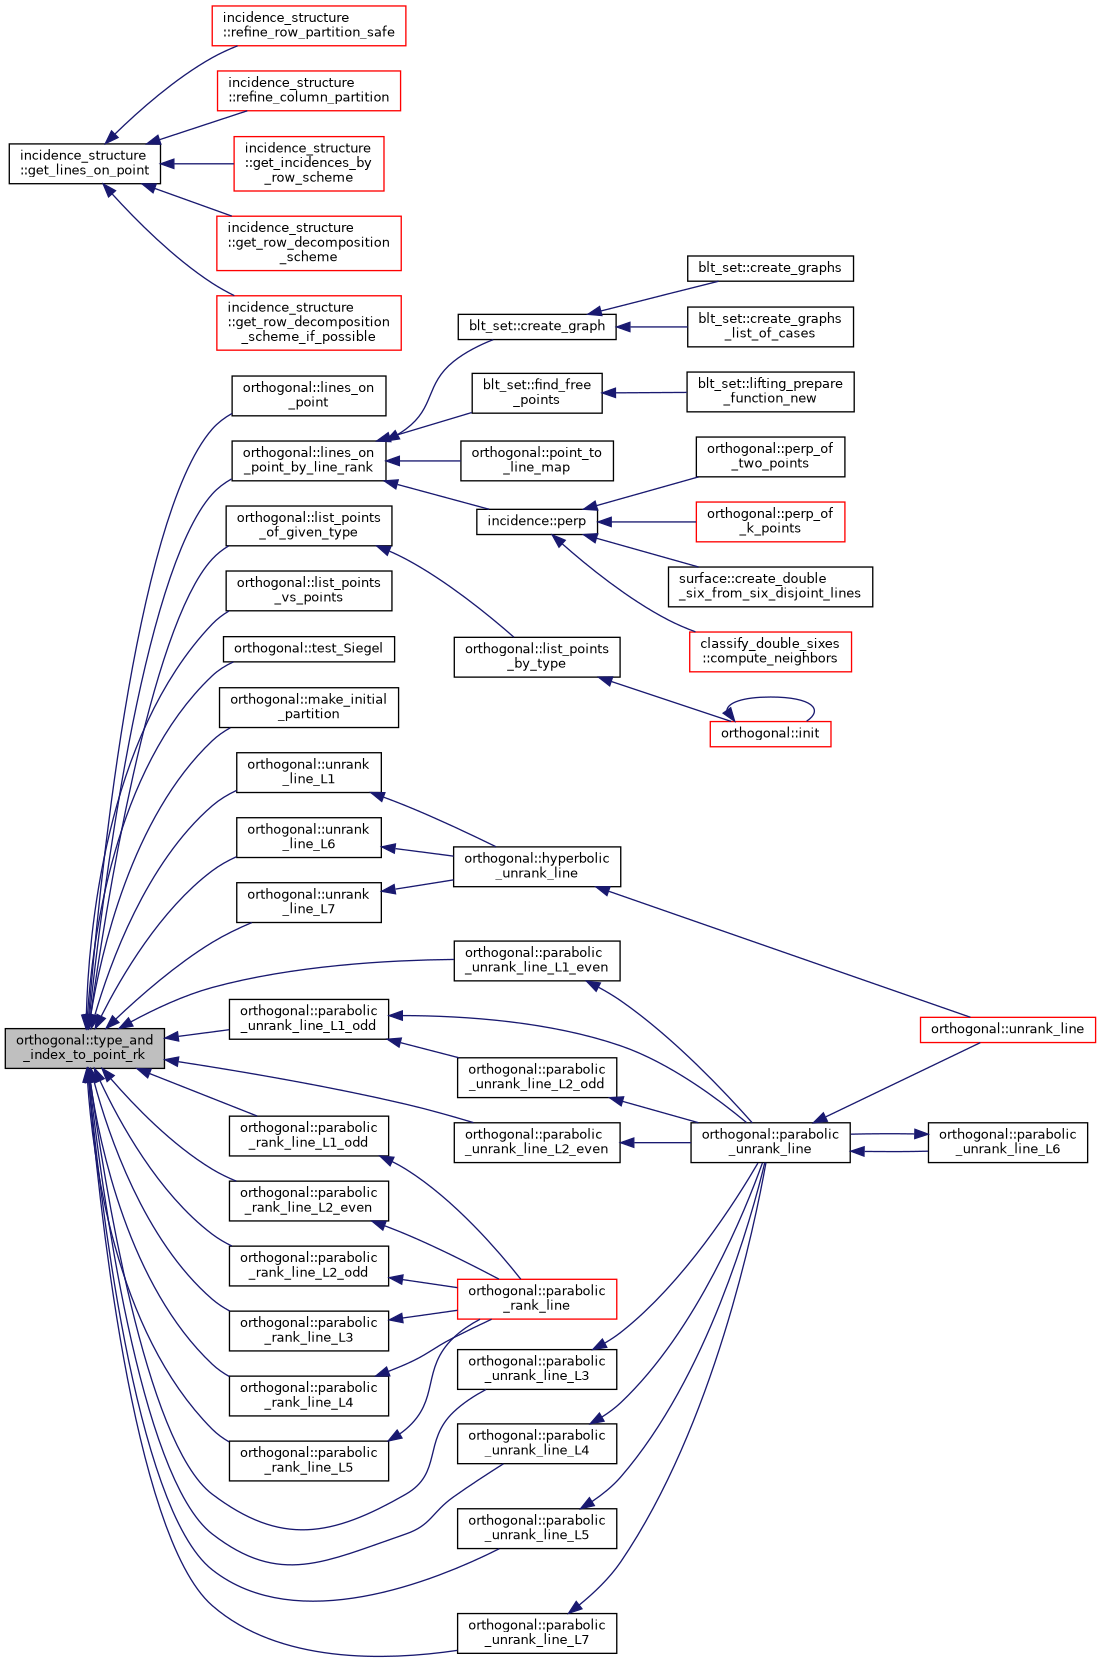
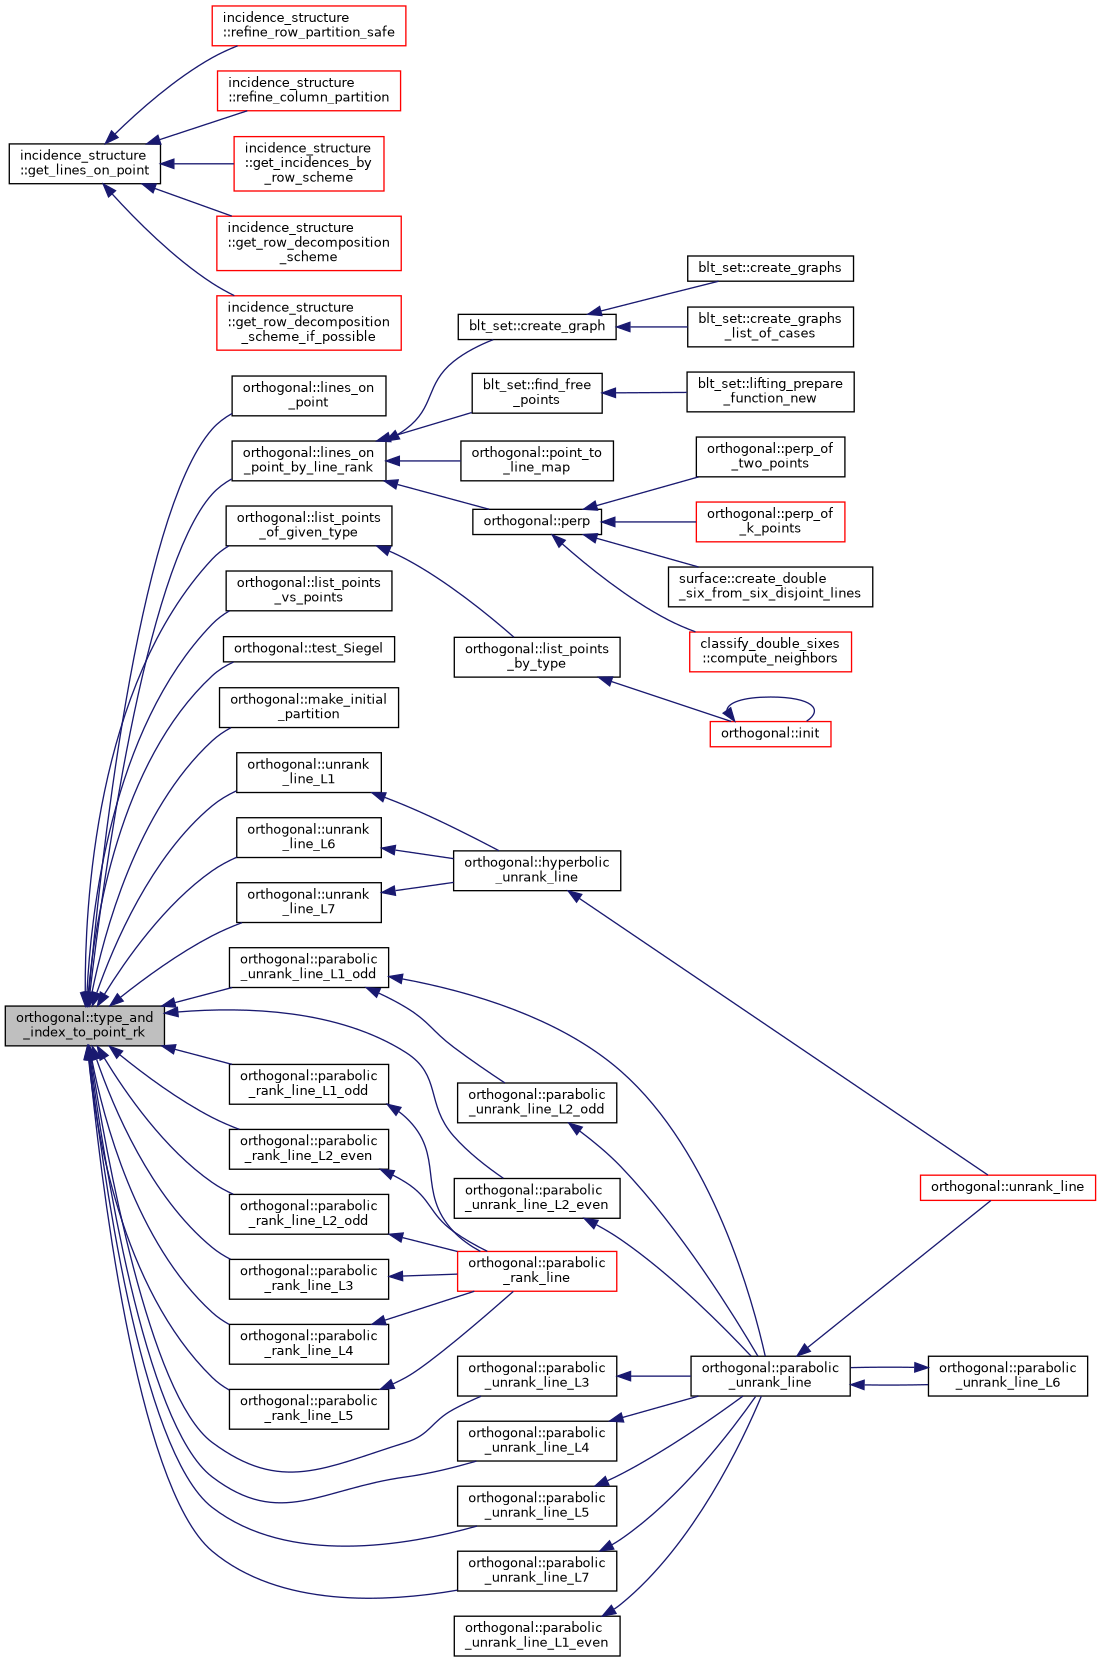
  digraph {
    rankdir=LR
    node [color=black fillcolor=white fontname=Helvetica fontsize=10 shape=record style=filled]
    edge [color=midnightblue dir=back fontname=Helvetica fontsize=10 labelfontname=Helvetica labelfontsize=10 style=solid]
    n1 [fillcolor=grey75 fontcolor=black height=0.2 label="orthogonal::type_and\l_index_to_point_rk" width=0.4]
    n2 [height=0.2 label="orthogonal::lines_on\l_point" width=0.4]
    n3 [height=0.2 label="orthogonal::lines_on\l_point_by_line_rank" width=0.4]
    n4 [height=0.2 label="orthogonal::list_points\l_of_given_type" width=0.4]
    n5 [height=0.2 label="orthogonal::list_points\l_vs_points" width=0.4]
    n6 [height=0.2 label="orthogonal::test_Siegel" width=0.4]
    n7 [height=0.2 label="orthogonal::make_initial\l_partition" width=0.4]
    n8 [height=0.2 label="orthogonal::unrank\l_line_L1" width=0.4]
    n9 [height=0.2 label="orthogonal::unrank\l_line_L6" width=0.4]
    n10 [height=0.2 label="orthogonal::unrank\l_line_L7" width=0.4]
    n11 [height=0.2 label="orthogonal::parabolic\l_unrank_line_L1_even" width=0.4]
    n12 [height=0.2 label="orthogonal::parabolic\l_unrank_line_L1_odd" width=0.4]
    n13 [height=0.2 label="orthogonal::parabolic\l_rank_line_L1_odd" width=0.4]
    n14 [height=0.2 label="orthogonal::parabolic\l_unrank_line_L2_even" width=0.4]
    n15 [height=0.2 label="orthogonal::parabolic\l_rank_line_L2_even" width=0.4]
    n16 [height=0.2 label="orthogonal::parabolic\l_rank_line_L2_odd" width=0.4]
    n17 [height=0.2 label="orthogonal::parabolic\l_unrank_line_L3" width=0.4]
    n18 [height=0.2 label="orthogonal::parabolic\l_rank_line_L3" width=0.4]
    n19 [height=0.2 label="orthogonal::parabolic\l_unrank_line_L4" width=0.4]
    n20 [height=0.2 label="orthogonal::parabolic\l_rank_line_L4" width=0.4]
    n21 [height=0.2 label="orthogonal::parabolic\l_unrank_line_L5" width=0.4]
    n22 [height=0.2 label="orthogonal::parabolic\l_rank_line_L5" width=0.4]
    n23 [height=0.2 label="orthogonal::parabolic\l_unrank_line_L7" width=0.4]
    n24 [height=0.2 label="blt_set::create_graph" width=0.4]
    n25 [height=0.2 label="blt_set::find_free\l_points" width=0.4]
    n26 [height=0.2 label="orthogonal::point_to\l_line_map" width=0.4]
-   n27 [height=0.2 label="incidence::perp" width=0.4]
+   n27 [height=0.2 label="orthogonal::perp" width=0.4]
    n28 [height=0.2 label="orthogonal::list_points\l_by_type" width=0.4]
    n29 [height=0.2 label="orthogonal::hyperbolic\l_unrank_line" width=0.4]
    n30 [height=0.2 label="orthogonal::parabolic\l_unrank_line" width=0.4]
    n31 [height=0.2 label="orthogonal::parabolic\l_unrank_line_L2_odd" width=0.4]
    n32 [color=red height=0.2 label="orthogonal::parabolic\l_rank_line" width=0.4]
    n33 [height=0.2 label="blt_set::create_graphs" width=0.4]
    n34 [height=0.2 label="blt_set::create_graphs\l_list_of_cases" width=0.4]
    n35 [height=0.2 label="blt_set::lifting_prepare\l_function_new" width=0.4]
    n36 [height=0.2 label="orthogonal::perp_of\l_two_points" width=0.4]
    n37 [color=red height=0.2 label="orthogonal::perp_of\l_k_points" width=0.4]
    n38 [height=0.2 label="surface::create_double\l_six_from_six_disjoint_lines" width=0.4]
    n39 [color=red height=0.2 label="classify_double_sixes\l::compute_neighbors" width=0.4]
    n40 [height=0.2 label="incidence_structure\l::get_lines_on_point" width=0.4]
    n41 [color=red height=0.2 label="incidence_structure\l::refine_row_partition_safe" width=0.4]
    n42 [color=red height=0.2 label="incidence_structure\l::refine_column_partition" width=0.4]
    n43 [color=red height=0.2 label="incidence_structure\l::get_incidences_by\l_row_scheme" width=0.4]
    n44 [color=red height=0.2 label="incidence_structure\l::get_row_decomposition\l_scheme" width=0.4]
    n45 [color=red height=0.2 label="incidence_structure\l::get_row_decomposition\l_scheme_if_possible" width=0.4]
    n46 [color=red height=0.2 label="orthogonal::init" width=0.4]
    n47 [color=red height=0.2 label="orthogonal::unrank_line" width=0.4]
    n48 [height=0.2 label="orthogonal::parabolic\l_unrank_line_L6" width=0.4]
    n1 -> n2
    n1 -> n3
    n1 -> n4
    n1 -> n5
    n1 -> n6
    n1 -> n7
    n1 -> n8
    n1 -> n9
    n1 -> n10
-   n1 -> n11
    n1 -> n12
    n1 -> n13
    n1 -> n14
    n1 -> n15
    n1 -> n16
    n1 -> n17
    n1 -> n18
    n1 -> n19
    n1 -> n20
    n1 -> n21
    n1 -> n22
    n1 -> n23
    n3 -> n24
    n3 -> n25
    n3 -> n26
    n3 -> n27
    n4 -> n28
    n8 -> n29
    n9 -> n29
    n10 -> n29
    n11 -> n30
    n12 -> n30
    n12 -> n31
    n13 -> n32
    n14 -> n30
    n15 -> n32
    n16 -> n32
    n17 -> n30
    n18 -> n32
    n19 -> n30
    n20 -> n32
    n21 -> n30
    n22 -> n32
    n23 -> n30
    n24 -> n33
    n24 -> n34
    n25 -> n35
    n27 -> n36
    n27 -> n37
    n27 -> n38
    n27 -> n39
    n28 -> n46
    n29 -> n47
    n30 -> n47
    n30 -> n48
    n31 -> n30
    n40 -> n41
    n40 -> n42
    n40 -> n43
    n40 -> n44
    n40 -> n45
    n46 -> n46
    n48 -> n30
  }
